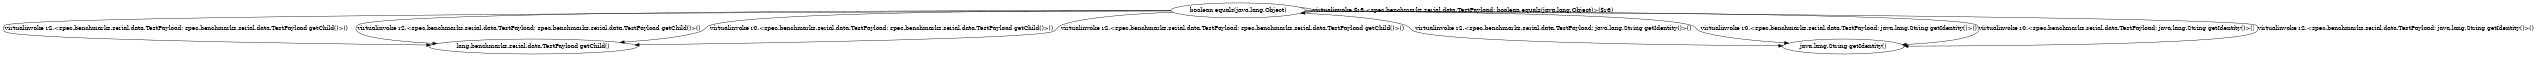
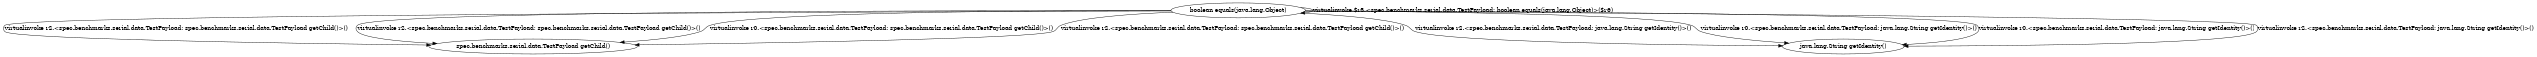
  digraph {
-   n1 [label="lang.benchmarks.serial.data.TestPayload getChild()"]
+   n1 [label="spec.benchmarks.serial.data.TestPayload getChild()"]
    n2 [label="boolean equals(java.lang.Object)"]
    n3 [label="java.lang.String getIdentity()"]
    n2 -> n1 [label="virtualinvoke r2.<spec.benchmarks.serial.data.TestPayload: spec.benchmarks.serial.data.TestPayload getChild()>()"]
    n2 -> n1 [label="virtualinvoke r2.<spec.benchmarks.serial.data.TestPayload: spec.benchmarks.serial.data.TestPayload getChild()>()"]
    n2 -> n1 [label="virtualinvoke r0.<spec.benchmarks.serial.data.TestPayload: spec.benchmarks.serial.data.TestPayload getChild()>()"]
    n2 -> n1 [label="virtualinvoke r2.<spec.benchmarks.serial.data.TestPayload: spec.benchmarks.serial.data.TestPayload getChild()>()"]
    n2 -> n2 [label="virtualinvoke $r5.<spec.benchmarks.serial.data.TestPayload: boolean equals(java.lang.Object)>($r6)"]
    n2 -> n3 [label="virtualinvoke r2.<spec.benchmarks.serial.data.TestPayload: java.lang.String getIdentity()>()"]
    n2 -> n3 [label="virtualinvoke r0.<spec.benchmarks.serial.data.TestPayload: java.lang.String getIdentity()>()"]
    n2 -> n3 [label="virtualinvoke r0.<spec.benchmarks.serial.data.TestPayload: java.lang.String getIdentity()>()"]
    n2 -> n3 [label="virtualinvoke r2.<spec.benchmarks.serial.data.TestPayload: java.lang.String getIdentity()>()"]
  }
